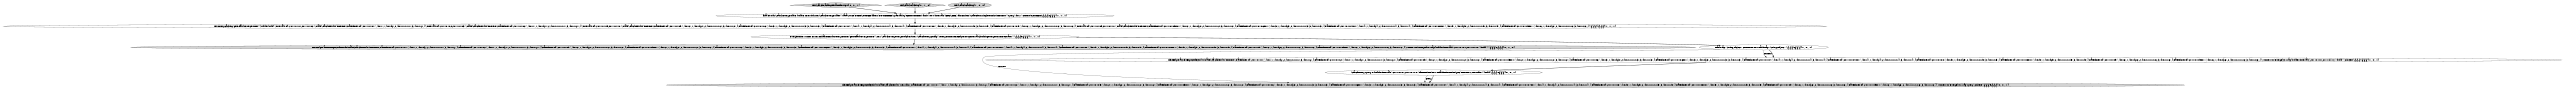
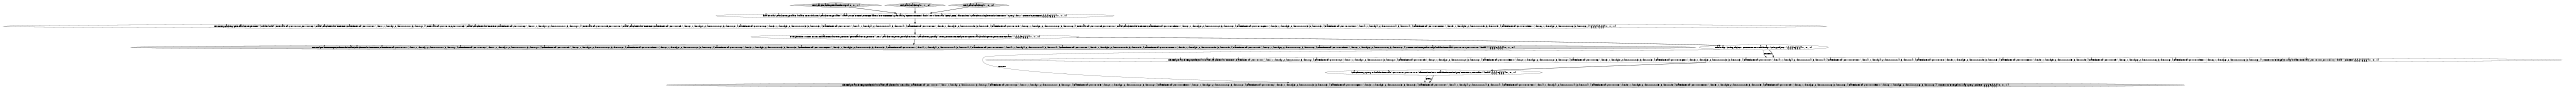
  digraph {
    node [fillcolor=white shape=ellipse style=filled]
    edge [style=bold]
    n1 [label="SearchQuery query = builder.intervals(\"2011-01-01/2011-01-10\").dimensions(new DefaultDimensionSpec(TOP_DIM,\"new_dim\")).build()@@@8@@@['0', '0', '1']"]
    n2 [fillcolor=lightgray label="TestHelper.assertExpectedResults(makeSearchResults(\"new_dim\",DateTimes.of(\"2011-01-01\"),\"how\",1,\"howdy\",2,\"howwwwww\",3,\"howwy\",4,DateTimes.of(\"2011-01-02\"),\"how1\",1,\"howdy1\",2,\"howwwwww1\",3,\"howwy1\",4,DateTimes.of(\"2011-01-05\"),\"how2\",1,\"howdy2\",2,\"howwwwww2\",3,\"howww2\",4,DateTimes.of(\"2011-01-05T01\"),\"how2\",1,\"howdy2\",2,\"howwwwww2\",3,\"howww2\",4,DateTimes.of(\"2011-01-06\"),\"how3\",1,\"howdy3\",2,\"howwwwww3\",3,\"howww3\",4,DateTimes.of(\"2011-01-06T01\"),\"how3\",1,\"howdy3\",2,\"howwwwww3\",3,\"howww3\",4,DateTimes.of(\"2011-01-07\"),\"how4\",1,\"howdy4\",2,\"howwwwww4\",3,\"howww4\",4,DateTimes.of(\"2011-01-07T01\"),\"how4\",1,\"howdy4\",2,\"howwwwww4\",3,\"howww4\",4,DateTimes.of(\"2011-01-08\"),\"how5\",1,\"howdy5\",2,\"howwwwww5\",3,\"howww5\",4,DateTimes.of(\"2011-01-08T01\"),\"how5\",1,\"howdy5\",2,\"howwwwww5\",3,\"howww5\",4,DateTimes.of(\"2011-01-09\"),\"how6\",1,\"howdy6\",2,\"howwwwww6\",3,\"howww6\",4,DateTimes.of(\"2011-01-09T01\"),\"how6\",1,\"howdy6\",2,\"howwwwww6\",3,\"howww6\",4),runner.run(QueryPlus.wrap(query),context))@@@9@@@['0', '0', '1']"]
    n3 [label="final Druids.SearchQueryBuilder builder = Druids.newSearchQueryBuilder().dataSource(DATA_SOURCE).filters(DIM_FILTER).granularity(GRANULARITY).limit(1000).intervals(SEG_SPEC).dimensions(Collections.singletonList(TOP_DIM)).query(\"how\").context(CONTEXT)@@@3@@@['1', '1', '1']"]
    n4 [label="testQueryCaching(getDefaultQueryRunner(),builder.build(),Intervals.of(\"2011-01-01/2011-01-02\"),makeSearchResults(TOP_DIM,DateTimes.of(\"2011-01-01\"),\"how\",1,\"howdy\",2,\"howwwwww\",3,\"howwy\",4),Intervals.of(\"2011-01-02/2011-01-03\"),makeSearchResults(TOP_DIM,DateTimes.of(\"2011-01-02\"),\"how1\",1,\"howdy1\",2,\"howwwwww1\",3,\"howwy1\",4),Intervals.of(\"2011-01-05/2011-01-10\"),makeSearchResults(TOP_DIM,DateTimes.of(\"2011-01-05\"),\"how2\",1,\"howdy2\",2,\"howwwwww2\",3,\"howww2\",4,DateTimes.of(\"2011-01-06\"),\"how3\",1,\"howdy3\",2,\"howwwwww3\",3,\"howww3\",4,DateTimes.of(\"2011-01-07\"),\"how4\",1,\"howdy4\",2,\"howwwwww4\",3,\"howww4\",4,DateTimes.of(\"2011-01-08\"),\"how5\",1,\"howdy5\",2,\"howwwwww5\",3,\"howww5\",4,DateTimes.of(\"2011-01-09\"),\"how6\",1,\"howdy6\",2,\"howwwwww6\",3,\"howww6\",4),Intervals.of(\"2011-01-05/2011-01-10\"),makeSearchResults(TOP_DIM,DateTimes.of(\"2011-01-05T01\"),\"how2\",1,\"howdy2\",2,\"howwwwww2\",3,\"howww2\",4,DateTimes.of(\"2011-01-06T01\"),\"how3\",1,\"howdy3\",2,\"howwwwww3\",3,\"howww3\",4,DateTimes.of(\"2011-01-07T01\"),\"how4\",1,\"howdy4\",2,\"howwwwww4\",3,\"howww4\",4,DateTimes.of(\"2011-01-08T01\"),\"how5\",1,\"howdy5\",2,\"howwwwww5\",3,\"howww5\",4,DateTimes.of(\"2011-01-09T01\"),\"how6\",1,\"howdy6\",2,\"howwwwww6\",3,\"howww6\",4))@@@4@@@['1', '1', '1']"]
    n5 [label="TestHelper.assertExpectedResults(makeSearchResults(TOP_DIM,DateTimes.of(\"2011-01-01\"),\"how\",1,\"howdy\",2,\"howwwwww\",3,\"howwy\",4,DateTimes.of(\"2011-01-02\"),\"how1\",1,\"howdy1\",2,\"howwwwww1\",3,\"howwy1\",4,DateTimes.of(\"2011-01-05\"),\"how2\",1,\"howdy2\",2,\"howwwwww2\",3,\"howww2\",4,DateTimes.of(\"2011-01-05T01\"),\"how2\",1,\"howdy2\",2,\"howwwwww2\",3,\"howww2\",4,DateTimes.of(\"2011-01-06\"),\"how3\",1,\"howdy3\",2,\"howwwwww3\",3,\"howww3\",4,DateTimes.of(\"2011-01-06T01\"),\"how3\",1,\"howdy3\",2,\"howwwwww3\",3,\"howww3\",4,DateTimes.of(\"2011-01-07\"),\"how4\",1,\"howdy4\",2,\"howwwwww4\",3,\"howww4\",4,DateTimes.of(\"2011-01-07T01\"),\"how4\",1,\"howdy4\",2,\"howwwwww4\",3,\"howww4\",4,DateTimes.of(\"2011-01-08\"),\"how5\",1,\"howdy5\",2,\"howwwwww5\",3,\"howww5\",4,DateTimes.of(\"2011-01-08T01\"),\"how5\",1,\"howdy5\",2,\"howwwwww5\",3,\"howww5\",4,DateTimes.of(\"2011-01-09\"),\"how6\",1,\"howdy6\",2,\"howwwwww6\",3,\"howww6\",4,DateTimes.of(\"2011-01-09T01\"),\"how6\",1,\"howdy6\",2,\"howwwwww6\",3,\"howww6\",4),runner.run(QueryPlus.wrap(builder.intervals(\"2011-01-01/2011-01-10\").build()),context))@@@7@@@['1', '0', '1']"]
    n6 [fillcolor=lightgray label="testSearchCachingRenamedOutput['0', '0', '1']" shape=diamond]
    n7 [fillcolor=lightgray label="TestHelper.assertExpectedResults(makeSearchResults(TOP_DIM,DateTimes.of(\"2011-01-01\"),\"how\",1,\"howdy\",2,\"howwwwww\",3,\"howwy\",4,DateTimes.of(\"2011-01-02\"),\"how1\",1,\"howdy1\",2,\"howwwwww1\",3,\"howwy1\",4,DateTimes.of(\"2011-01-05\"),\"how2\",1,\"howdy2\",2,\"howwwwww2\",3,\"howww2\",4,DateTimes.of(\"2011-01-05T01\"),\"how2\",1,\"howdy2\",2,\"howwwwww2\",3,\"howww2\",4,DateTimes.of(\"2011-01-06\"),\"how3\",1,\"howdy3\",2,\"howwwwww3\",3,\"howww3\",4,DateTimes.of(\"2011-01-06T01\"),\"how3\",1,\"howdy3\",2,\"howwwwww3\",3,\"howww3\",4,DateTimes.of(\"2011-01-07\"),\"how4\",1,\"howdy4\",2,\"howwwwww4\",3,\"howww4\",4,DateTimes.of(\"2011-01-07T01\"),\"how4\",1,\"howdy4\",2,\"howwwwww4\",3,\"howww4\",4,DateTimes.of(\"2011-01-08\"),\"how5\",1,\"howdy5\",2,\"howwwwww5\",3,\"howww5\",4,DateTimes.of(\"2011-01-08T01\"),\"how5\",1,\"howdy5\",2,\"howwwwww5\",3,\"howww5\",4,DateTimes.of(\"2011-01-09\"),\"how6\",1,\"howdy6\",2,\"howwwwww6\",3,\"howww6\",4,DateTimes.of(\"2011-01-09T01\"),\"how6\",1,\"howdy6\",2,\"howwwwww6\",3,\"howww6\",4),runner.run(QueryPlus.wrap(builder.intervals(\"2011-01-01/2011-01-10\").build())))@@@6@@@['0', '1', '0']"]
    n8 [fillcolor=lightgray label="testSearchCaching['0', '1', '0']" shape=diamond]
    n9 [label="QueryRunner runner = new FinalizeResultsQueryRunner(getDefaultQueryRunner(),new SearchQueryQueryToolChest(new SearchQueryConfig(),QueryRunnerTestHelper.noopIntervalChunkingQueryRunnerDecorator()))@@@5@@@['1', '1', '1']"]
    n10 [label="HashMap<String,Object> context = new HashMap<String,Object>()@@@6@@@['1', '0', '1']"]
-   n11 [fillcolor=lightgray label="testSearchCaching['1', '0', '0']"]
+   n11 [fillcolor=lightgray label="testSearchCaching['1', '0', '0']" shape=diamond]
    n1 -> n2 [label=query style=solid]
    n1 -> n2
    n3 -> n4
    n4 -> n9
    n5 -> n1
    n6 -> n3
    n8 -> n3
    n9 -> n7
    n9 -> n10
    n10 -> n2 [label=context style=solid]
    n10 -> n5 [label=context style=solid]
    n10 -> n5
    n11 -> n3
  }
